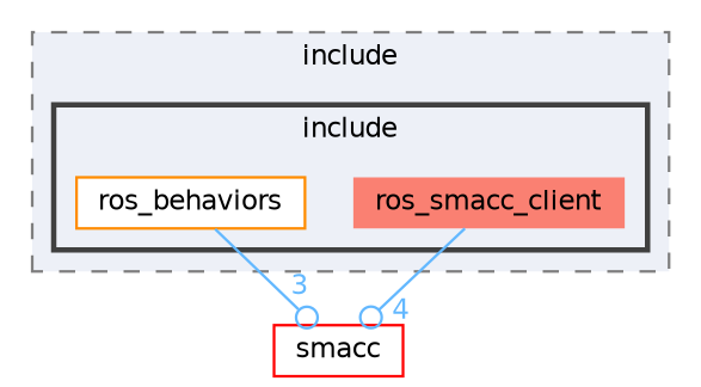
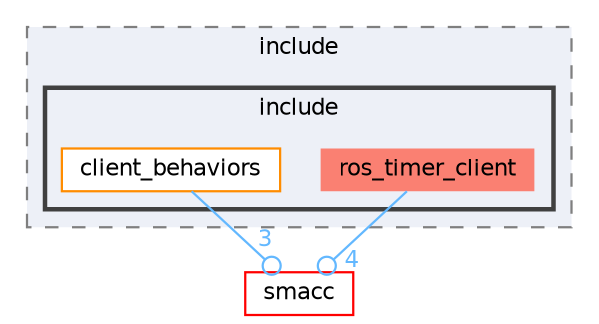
  digraph {
    compound=true
    node [fontname=Helvetica fontsize=10 shape=box style=filled fillcolor=white color=darkorange]
    edge [color=steelblue1 fontcolor=steelblue1 fontname=Helvetica fontsize=10 labeldistance=1.5 labelfontname=Helvetica labelfontsize=10 style=solid arrowhead=odot]
-   n1 [height=0.2 label=ros_smacc_client shape=plaintext width=0.4 fillcolor=salmon]
-   n2 [height=0.2 label=ros_behaviors width=0.4]
+   n1 [height=0.2 label=ros_timer_client shape=plaintext width=0.4 fillcolor=salmon]
+   n2 [height=0.2 label=client_behaviors width=0.4]
    n3 [color=red height=0.2 label=smacc width=0.4]
    subgraph cluster_1 {
      bgcolor="#edf0f7"
      fontname=Helvetica
      fontsize=10
      label=include
      pencolor=grey50
      style="filled,dashed"
      subgraph cluster_2 {
        bgcolor="#edf0f7"
        fontname=Helvetica
        fontsize=10
        pencolor=grey25
        style="filled,bold"
        n1
        n2
      }
    }
    n1 -> n3 [headlabel=4]
    n2 -> n3 [headlabel=3]
  }
